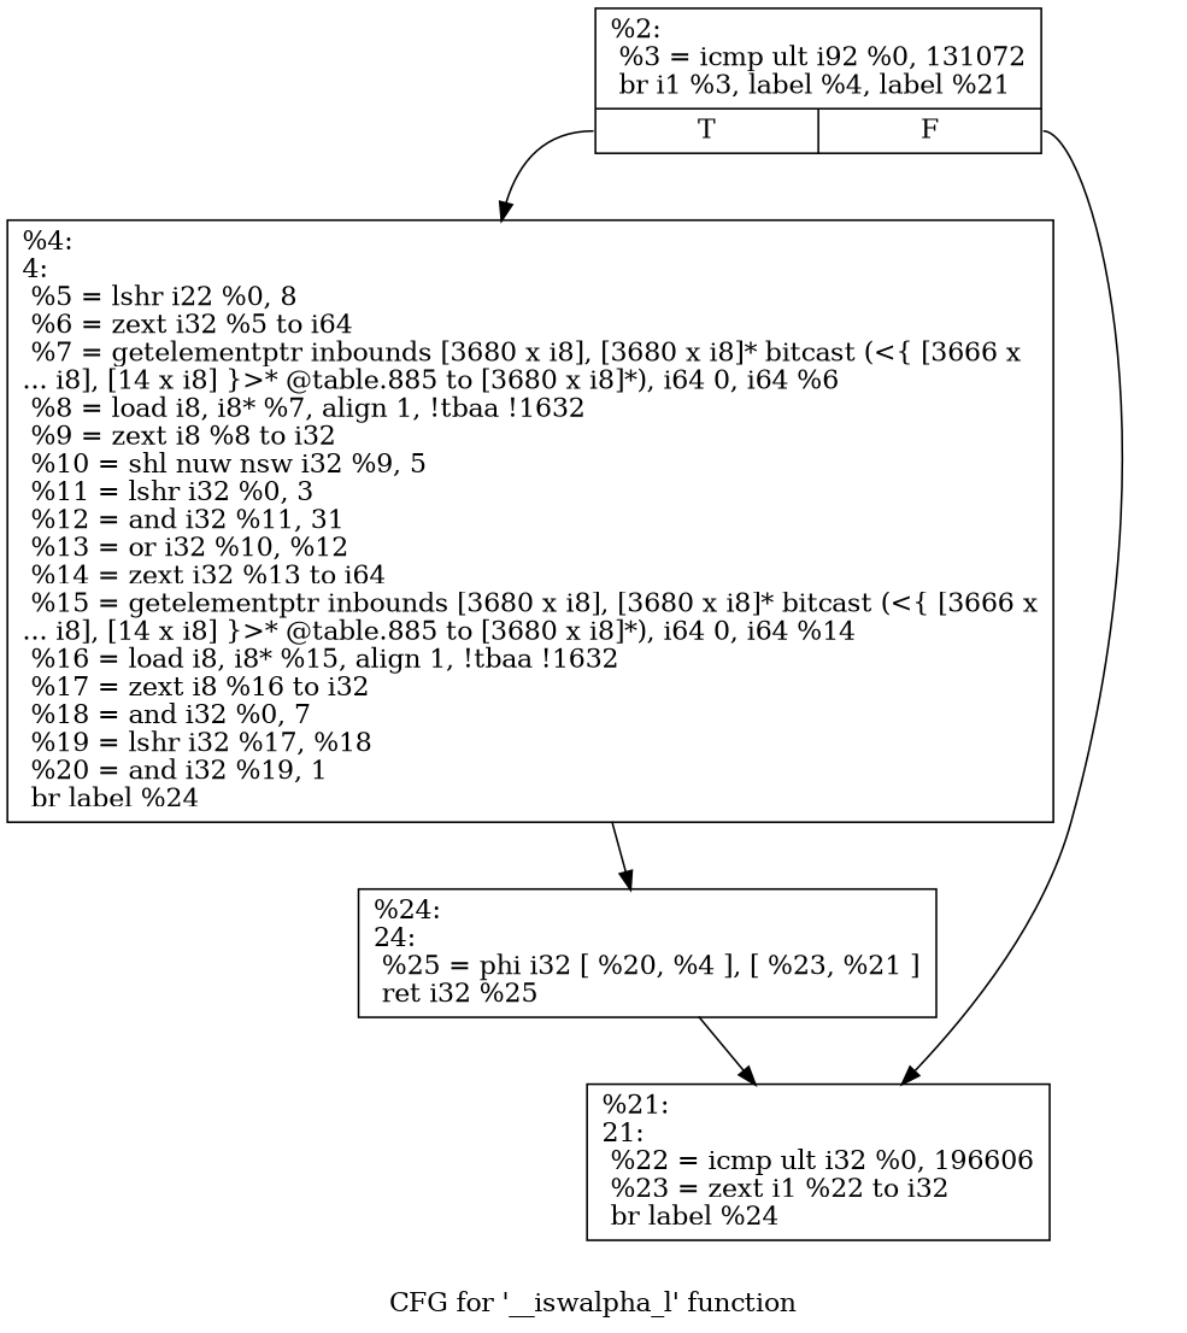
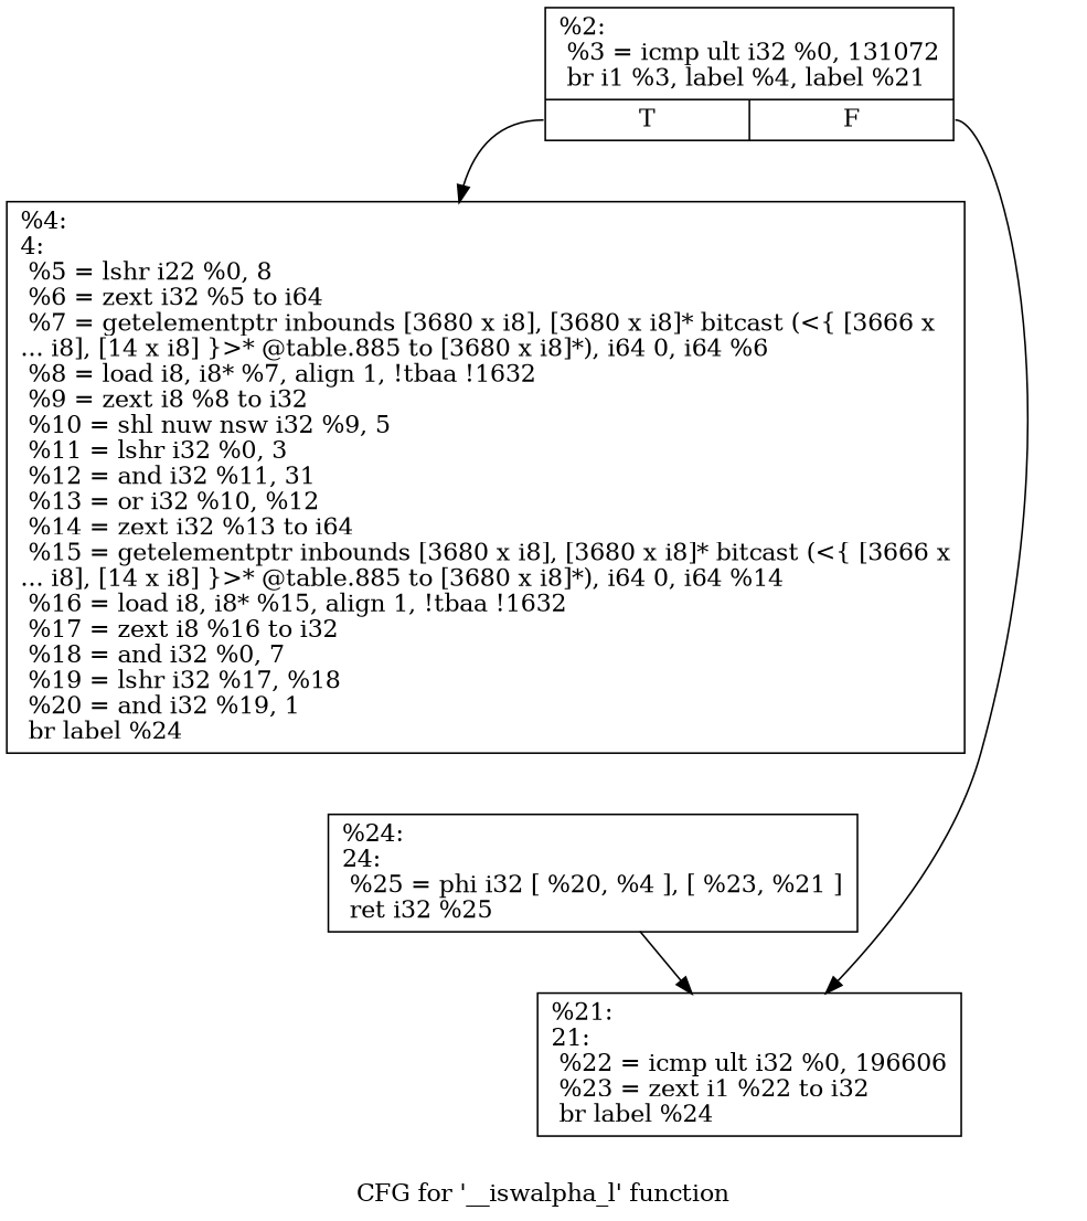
  digraph {
    label="CFG for '__iswalpha_l' function"
    node [shape=record]
-   n1 [label="{%2:\l  %3 = icmp ult i92 %0, 131072\l  br i1 %3, label %4, label %21\l|{<s0>T|<s1>F}}"]
+   n1 [label="{%2:\l  %3 = icmp ult i32 %0, 131072\l  br i1 %3, label %4, label %21\l|{<s0>T|<s1>F}}"]
    n2 [label="{%4:\l4:                                                \l  %5 = lshr i22 %0, 8\l  %6 = zext i32 %5 to i64\l  %7 = getelementptr inbounds [3680 x i8], [3680 x i8]* bitcast (\<\{ [3666 x\l... i8], [14 x i8] \}\>* @table.885 to [3680 x i8]*), i64 0, i64 %6\l  %8 = load i8, i8* %7, align 1, !tbaa !1632\l  %9 = zext i8 %8 to i32\l  %10 = shl nuw nsw i32 %9, 5\l  %11 = lshr i32 %0, 3\l  %12 = and i32 %11, 31\l  %13 = or i32 %10, %12\l  %14 = zext i32 %13 to i64\l  %15 = getelementptr inbounds [3680 x i8], [3680 x i8]* bitcast (\<\{ [3666 x\l... i8], [14 x i8] \}\>* @table.885 to [3680 x i8]*), i64 0, i64 %14\l  %16 = load i8, i8* %15, align 1, !tbaa !1632\l  %17 = zext i8 %16 to i32\l  %18 = and i32 %0, 7\l  %19 = lshr i32 %17, %18\l  %20 = and i32 %19, 1\l  br label %24\l}"]
    n3 [label="{%21:\l21:                                               \l  %22 = icmp ult i32 %0, 196606\l  %23 = zext i1 %22 to i32\l  br label %24\l}"]
    n4 [label="{%24:\l24:                                               \l  %25 = phi i32 [ %20, %4 ], [ %23, %21 ]\l  ret i32 %25\l}"]
    n1 -> n2 [tailport=s0]
    n1 -> n3 [tailport=s1]
-   n2 -> n4
    n4 -> n3
  }
